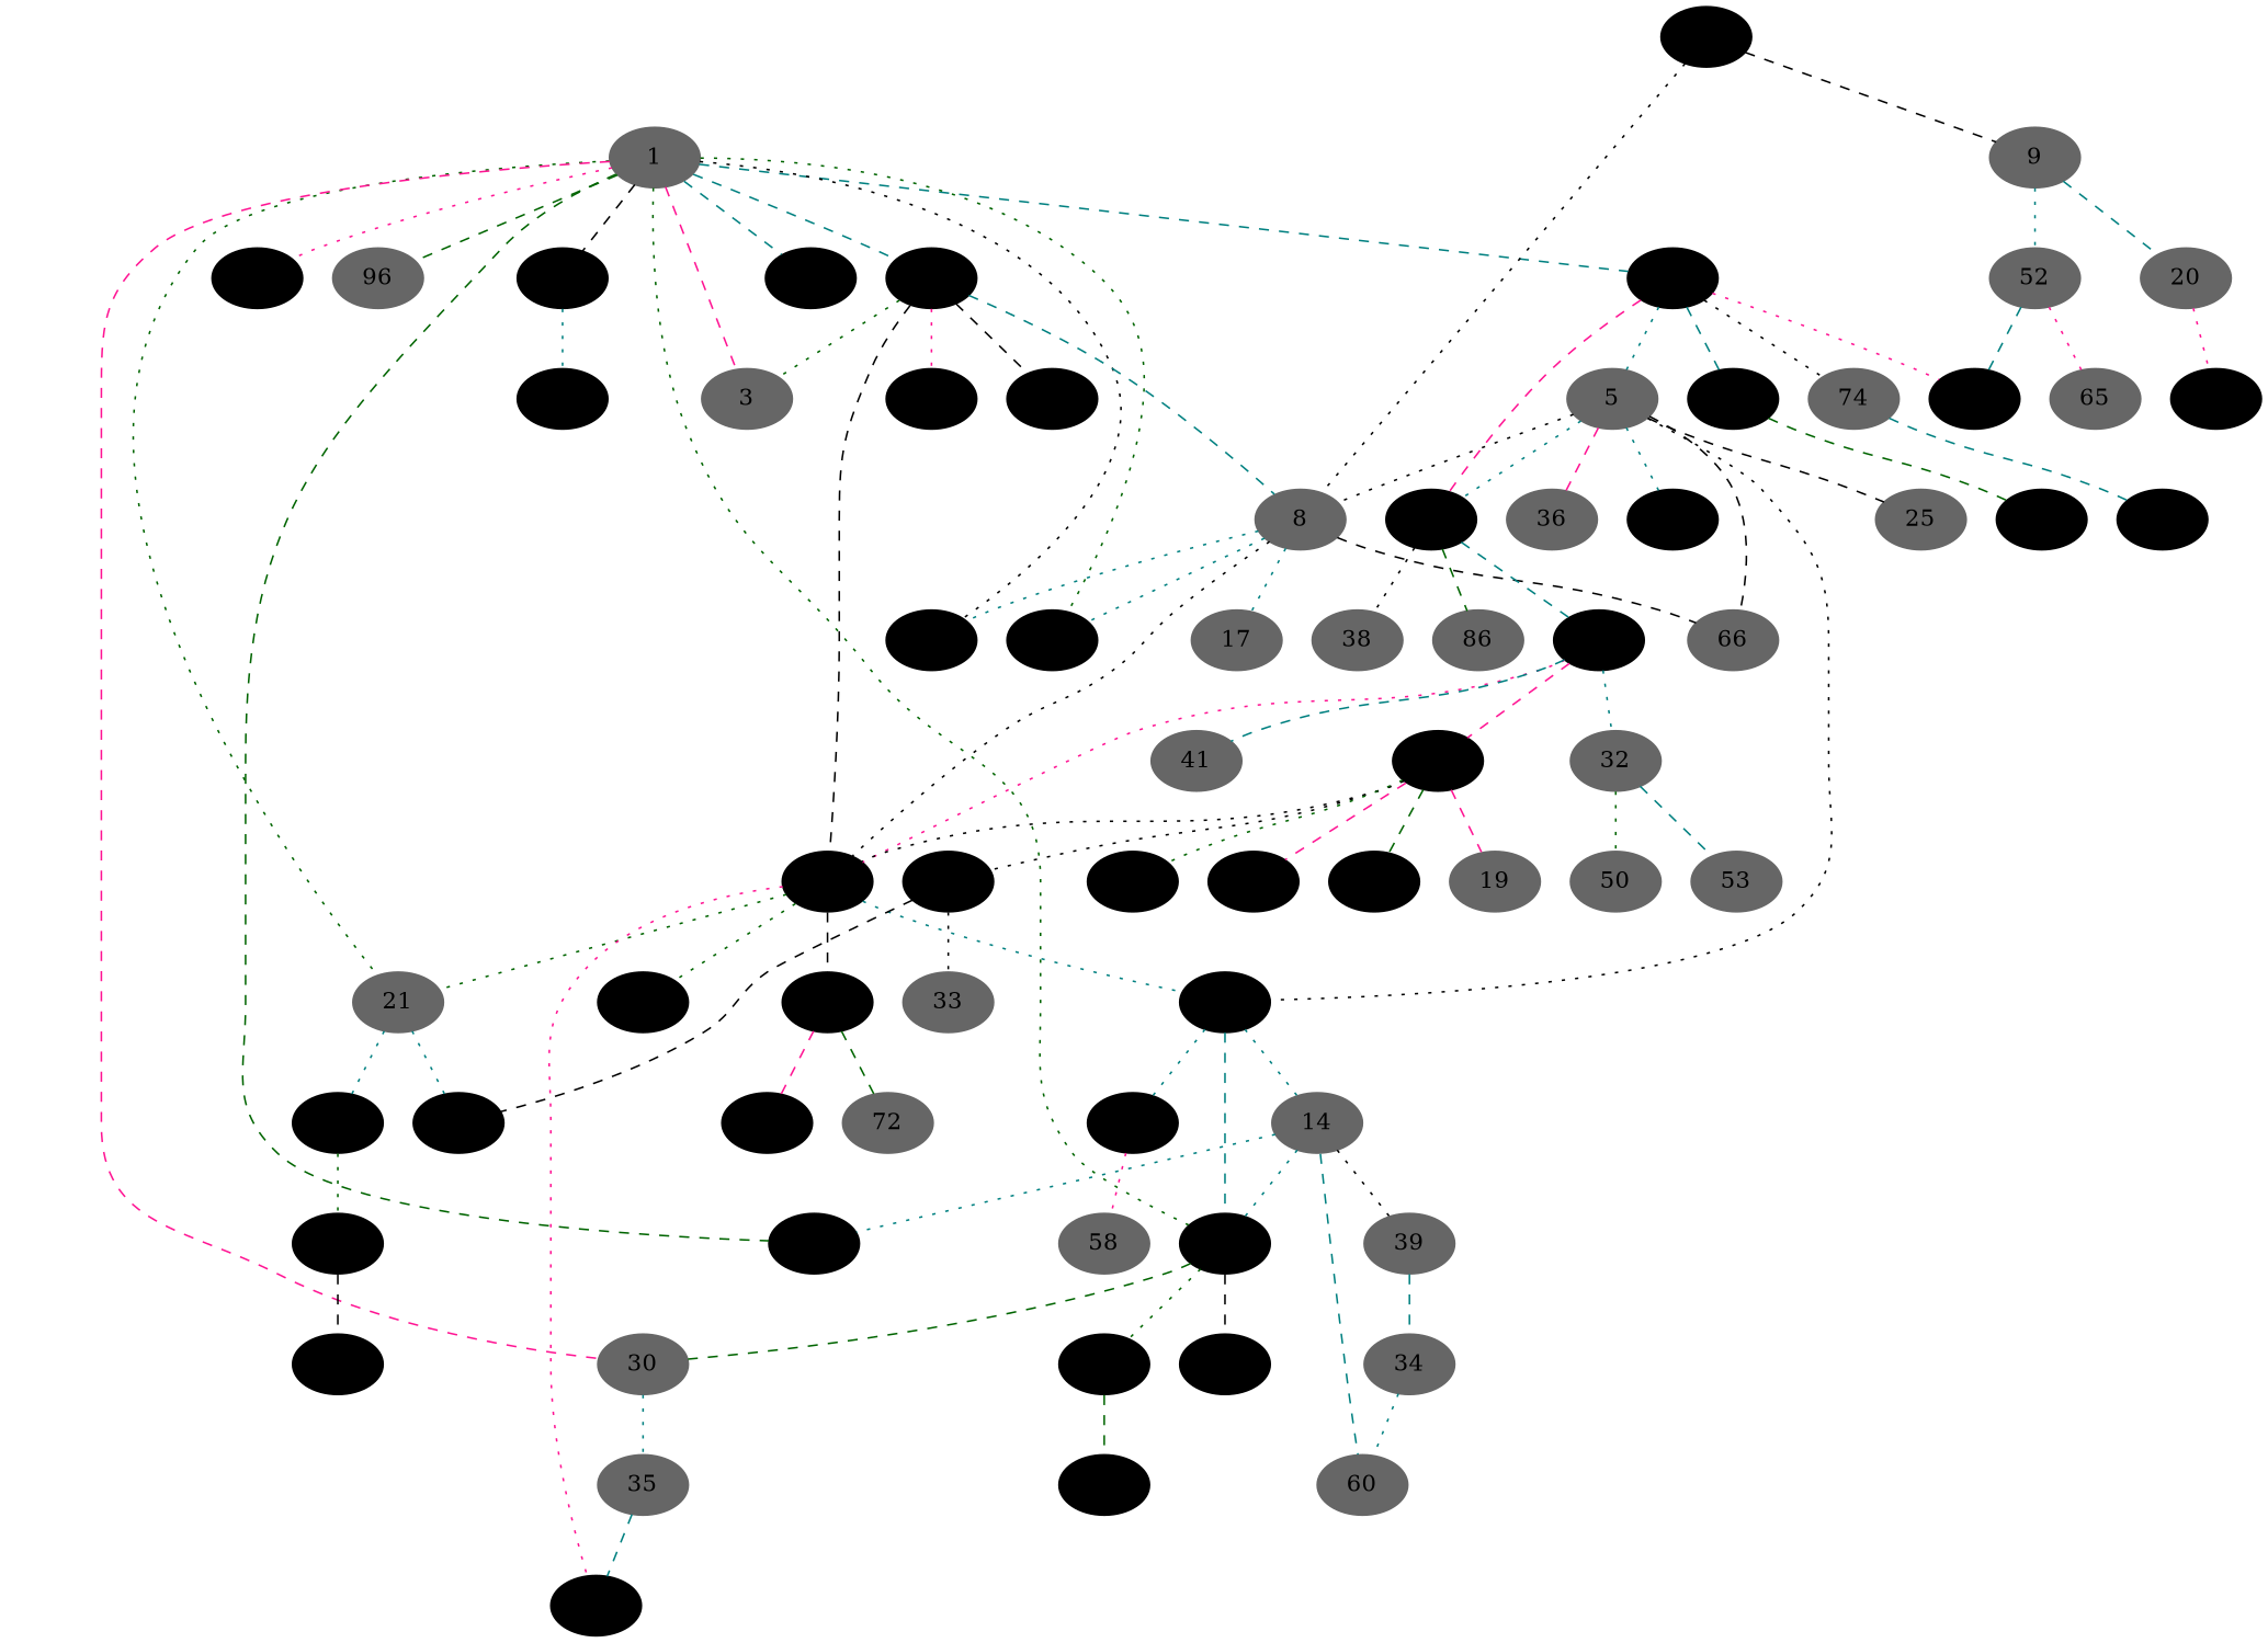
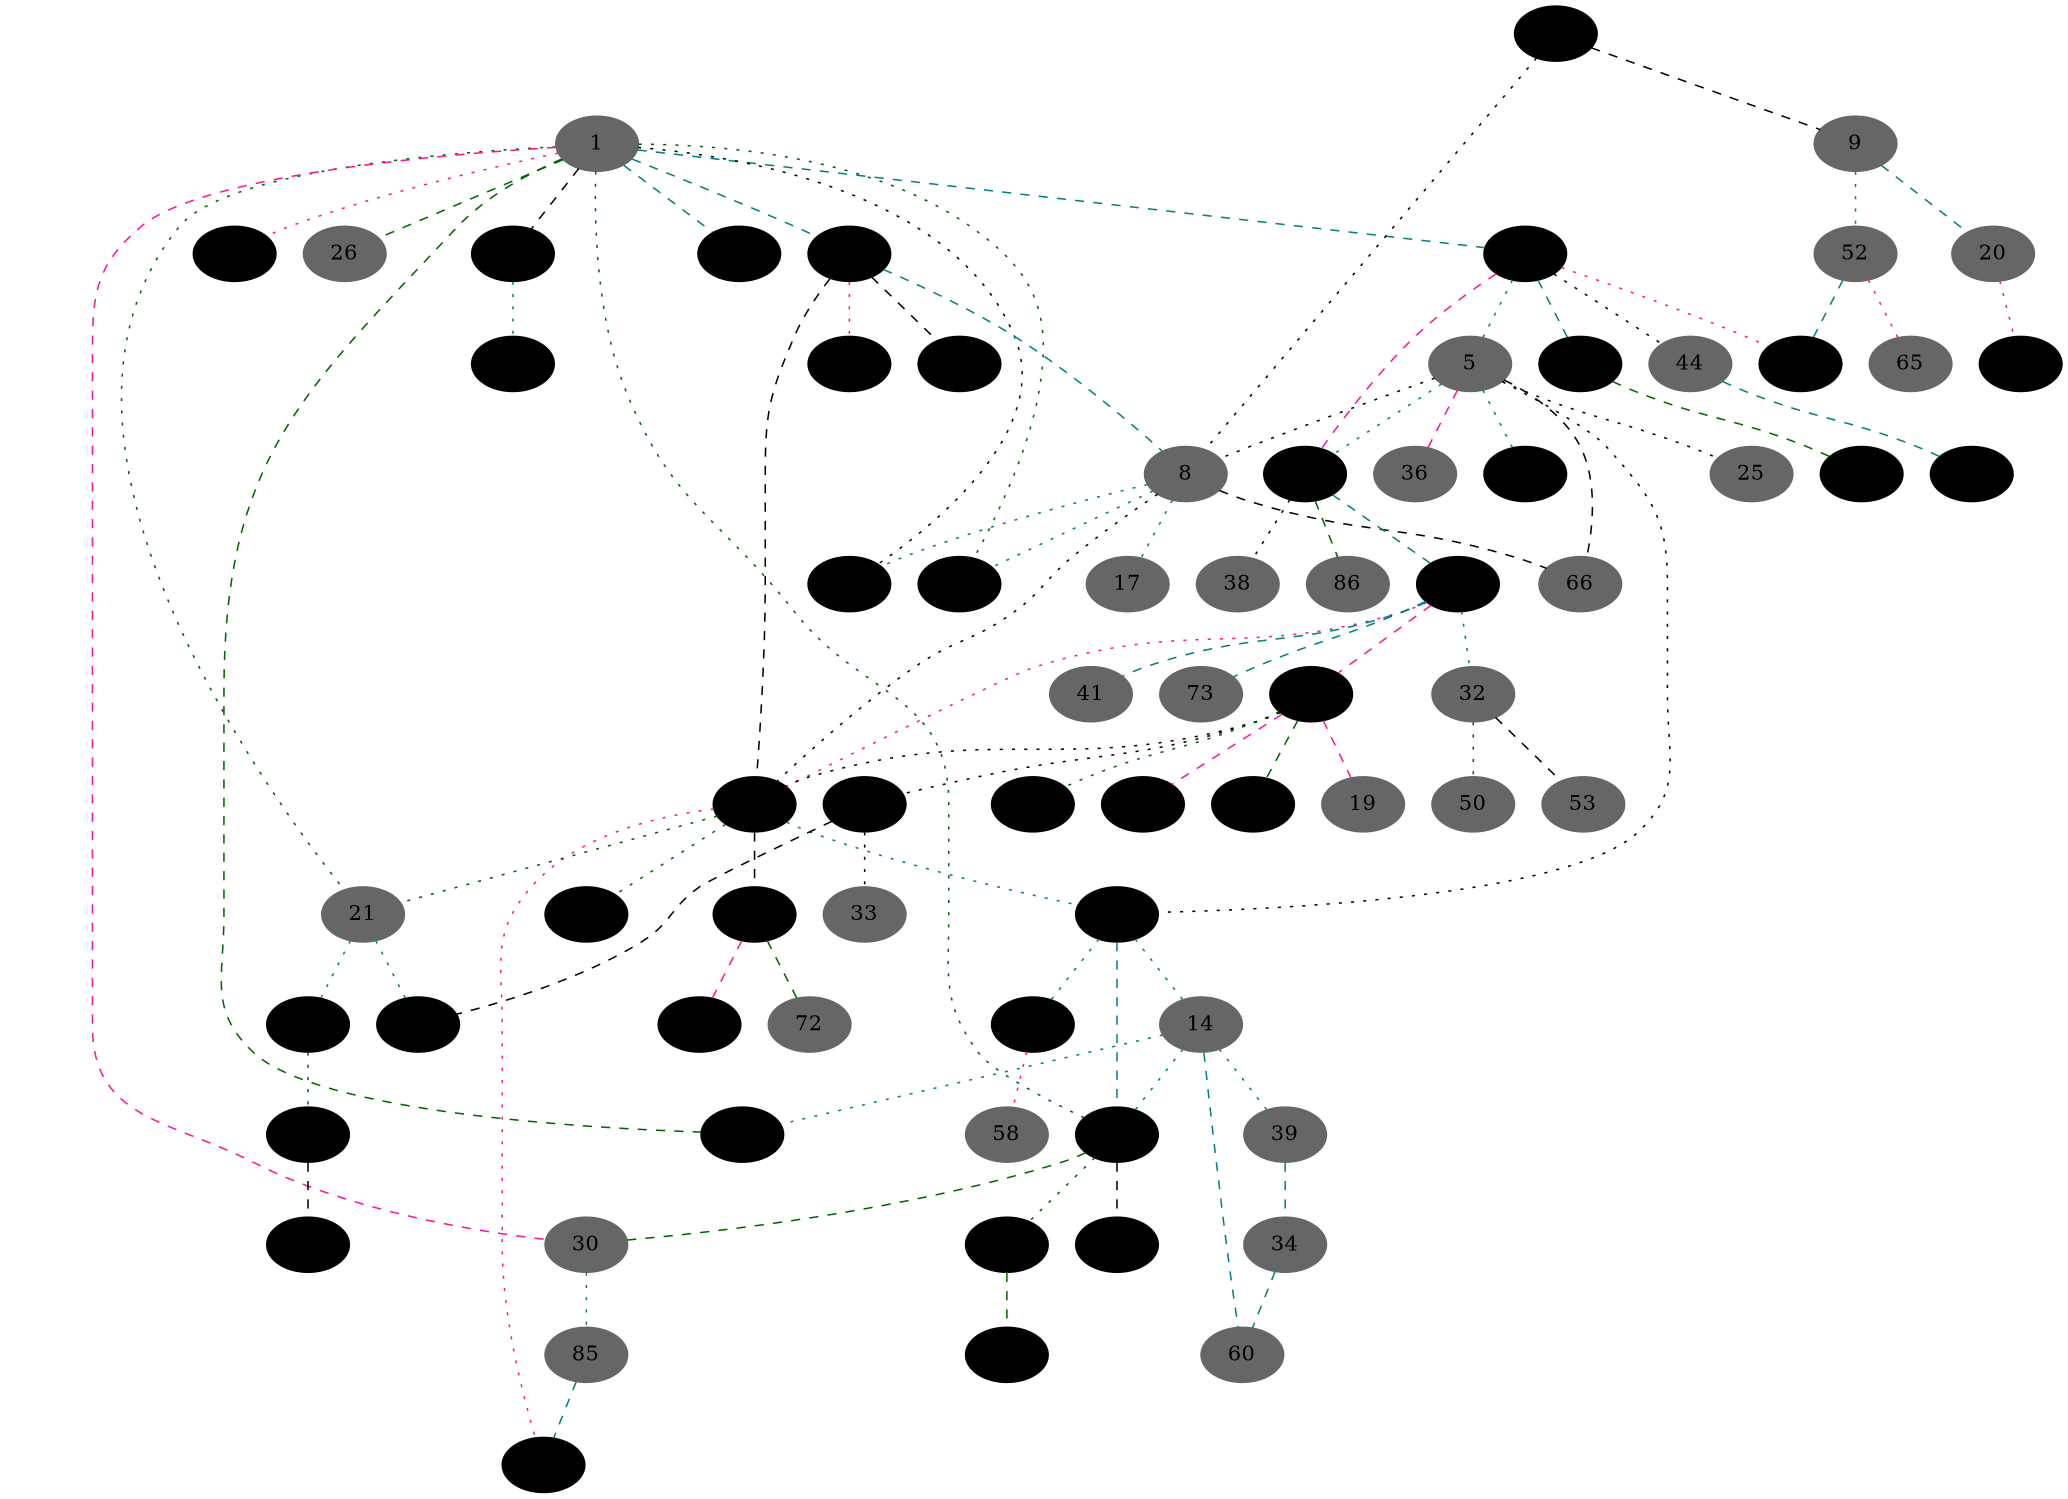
  graph {
    node [color=black style=filled]
    edge [color=teal style=dotted]
    1 [color=gray40]
    2
-   3 [color=gray40]
    4
    15
    21 [color=gray40]
    23
-   26 [color=gray40 label=96]
+   26 [color=gray40]
    30 [color=gray40]
    37
    42
    59
    62
    68
    8 [color=gray40]
    12
    47
    69
    5 [color=gray40]
    6
    29
-   44 [color=gray40 label=74]
+   44 [color=gray40]
    55
    24
    61
    45
    48
-   35 [color=gray40]
+   35 [color=gray40 label=85]
    64
    17 [color=gray40]
    66 [color=gray40]
    13
    27
    31
    40
    25 [color=gray40]
    36 [color=gray40]
    56
    10
    38 [color=gray40]
    n41 [color=gray40 label=86]
    67
    51
    14 [color=gray40]
    18
    11
    32 [color=gray40]
    41 [color=gray40]
+   73 [color=gray40]
    7
    9 [color=gray40]
    20 [color=gray40]
    52 [color=gray40]
    39 [color=gray40]
    60 [color=gray40]
    63
    65 [color=gray40]
    16
    19 [color=gray40]
    22
    28
    57
    50 [color=gray40]
    53 [color=gray40]
    33 [color=gray40]
    43
    72 [color=gray40]
    58 [color=gray40]
    34 [color=gray40]
    70
    49
    54
    1 -- 2 [style=dashed]
-   1 -- 3 [color=deeppink style=dashed]
    1 -- 4 [style=dashed]
    1 -- 15 [color=darkgreen]
    1 -- 21 [color=darkgreen]
    1 -- 23 [color=deeppink]
    1 -- 26 [color=darkgreen style=dashed]
    1 -- 30 [color=deeppink style=dashed]
    1 -- 37 [color=darkgreen style=dashed]
    1 -- 42 [color=black]
    1 -- 59 [color=black style=dashed]
    1 -- 62 [style=dashed]
    1 -- 68 [color=darkgreen]
-   2 -- 3 [color=darkgreen]
    2 -- 8 [style=dashed]
    2 -- 12 [color=black style=dashed]
    2 -- 47 [color=deeppink]
    2 -- 69 [color=black style=dashed]
    4 -- 5
    4 -- 6 [color=deeppink style=dashed]
    4 -- 29 [style=dashed]
    4 -- 44 [color=black]
    4 -- 55 [color=deeppink]
    15 -- 30 [color=darkgreen style=dashed]
    15 -- 24 [color=black style=dashed]
    15 -- 61 [color=darkgreen]
    21 -- 45
    21 -- 48
    30 -- 35
    59 -- 64
    8 -- 42
    8 -- 68
    8 -- 12 [color=black]
    8 -- 17
    8 -- 66 [color=black style=dashed]
    12 -- 21 [color=darkgreen]
    12 -- 13
    12 -- 27 [color=darkgreen]
    12 -- 31 [color=black style=dashed]
    12 -- 40 [color=deeppink]
    5 -- 8 [color=black]
    5 -- 6
    5 -- 66 [color=black style=dashed]
    5 -- 13 [color=black]
-   5 -- 25 [color=black style=dashed]
+   5 -- 25 [color=black]
    5 -- 36 [color=deeppink style=dashed]
    5 -- 56
    6 -- 10 [style=dashed]
    6 -- 38 [color=black]
    6 -- n41 [color=darkgreen style=dashed]
    29 -- 67 [color=darkgreen style=dashed]
    44 -- 51 [style=dashed]
    61 -- 70 [color=darkgreen style=dashed]
    48 -- 49 [color=darkgreen]
    35 -- 40 [style=dashed]
    13 -- 15 [style=dashed]
    13 -- 14
    13 -- 18
    31 -- 43 [color=deeppink style=dashed]
    31 -- 72 [color=darkgreen style=dashed]
    10 -- 12 [color=deeppink]
    10 -- 11 [color=deeppink style=dashed]
    10 -- 32
    10 -- 41 [style=dashed]
+   10 -- 73 [style=dashed]
    14 -- 15
    14 -- 37
-   14 -- 39 [color=black]
+   14 -- 39
    14 -- 60 [style=dashed]
    18 -- 58 [color=deeppink]
    11 -- 12 [color=black]
    11 -- 16 [color=darkgreen style=dashed]
    11 -- 19 [color=deeppink style=dashed]
    11 -- 22 [color=black]
    11 -- 28 [color=darkgreen]
    11 -- 57 [color=deeppink style=dashed]
    32 -- 50 [color=darkgreen]
-   32 -- 53 [style=dashed]
+   32 -- 53 [color=black style=dashed]
    7 -- 8 [color=black]
    7 -- 9 [color=black style=dashed]
    9 -- 20 [style=dashed]
    9 -- 52
    20 -- 63 [color=deeppink]
    52 -- 55 [style=dashed]
    52 -- 65 [color=deeppink]
    39 -- 34 [style=dashed]
    22 -- 45 [color=black style=dashed]
    22 -- 33 [color=black]
-   34 -- 60
+   34 -- 60 [style=dashed]
    49 -- 54 [color=black style=dashed]
  }
